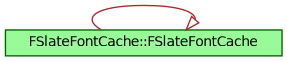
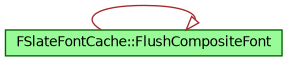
  digraph {
    rankdir=LR
-   n1 [color=darkgreen fillcolor=palegreen fontcolor=black fontname=Helvetica fontsize=10 height=0.2 label="FSlateFontCache::FSlateFontCache" shape=box style=filled width=0.4]
+   n1 [color=darkgreen fillcolor=palegreen fontcolor=black fontname=Helvetica fontsize=10 height=0.2 label="FSlateFontCache::FlushCompositeFont" shape=box style=filled width=0.4]
    n1 -> n1 [color=brown fontname=Helvetica fontsize=10 labelfontname=Helvetica labelfontsize=10 style=solid arrowhead=onormal]
  }
